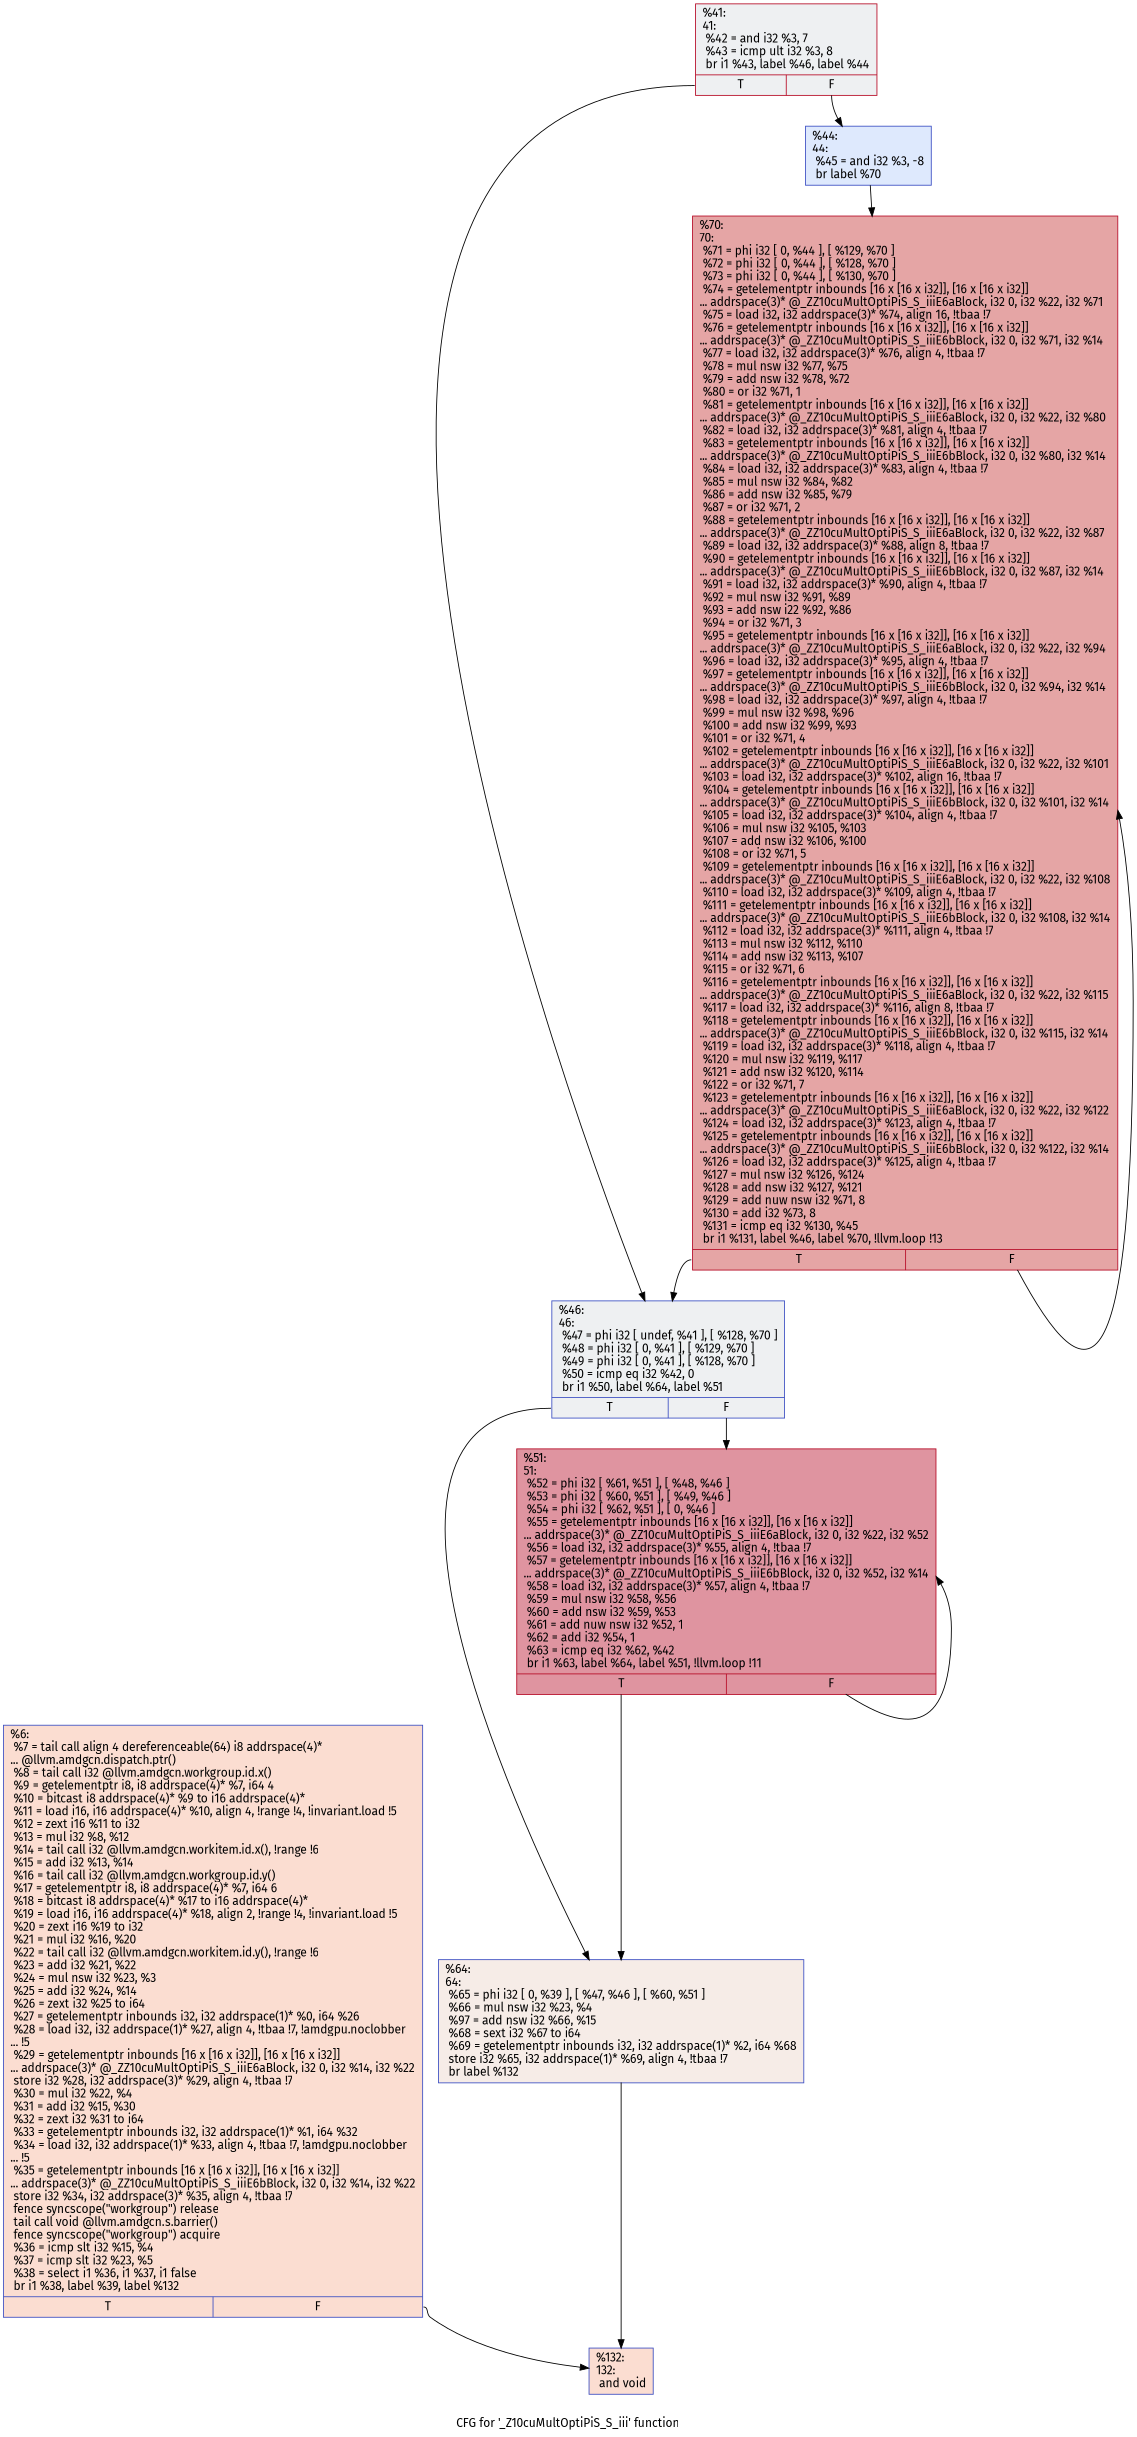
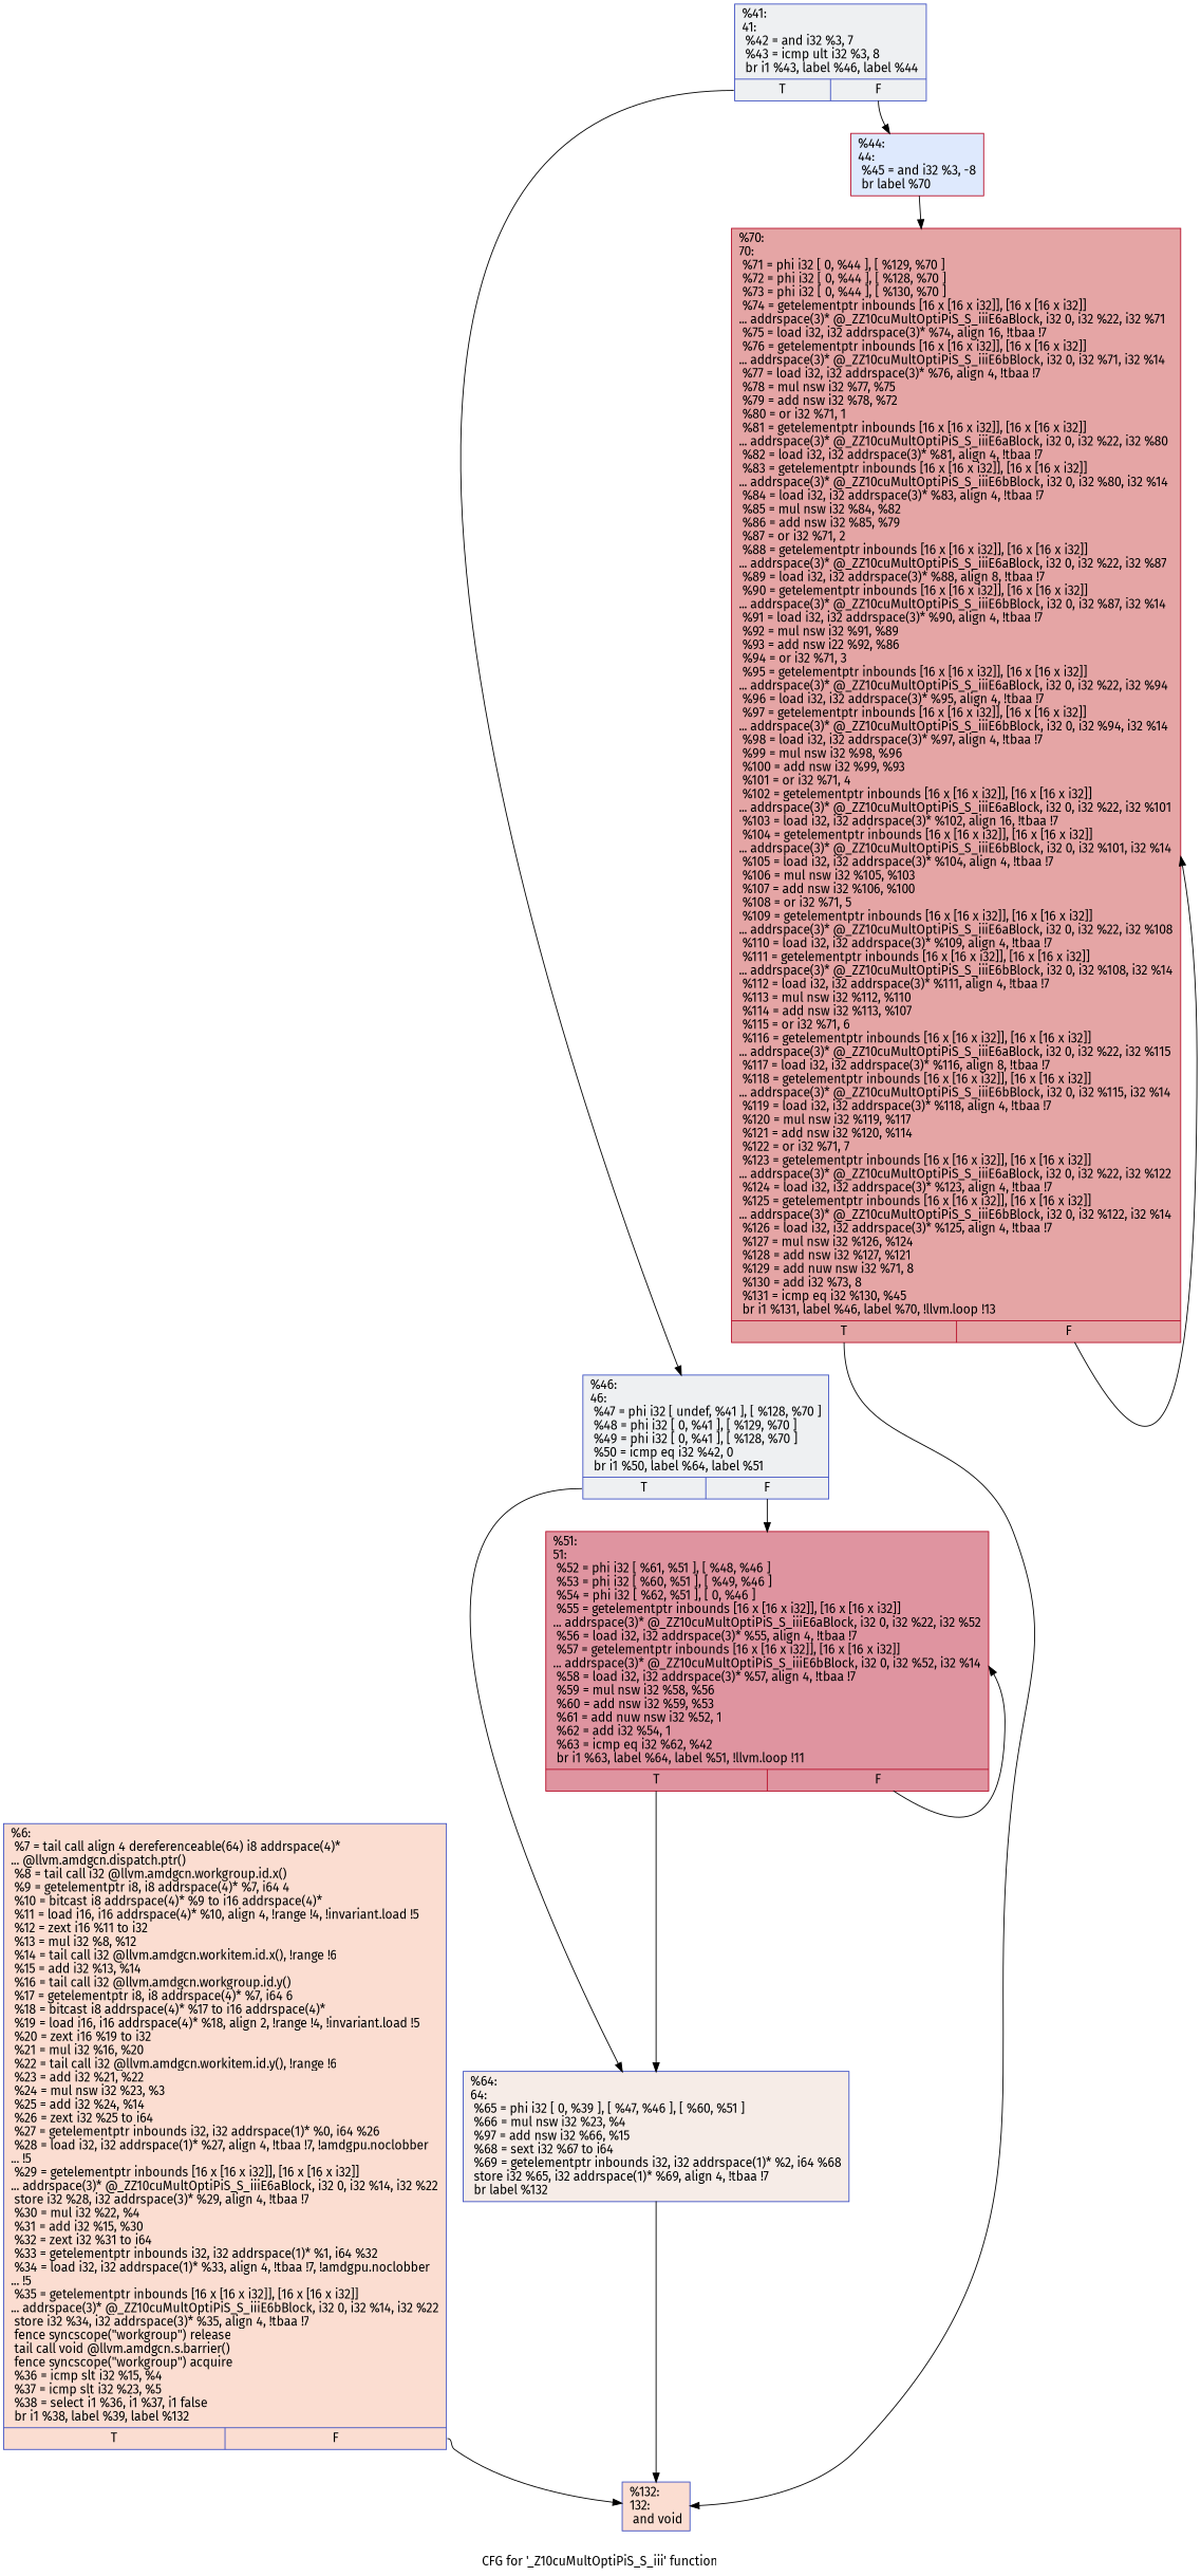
  digraph {
    fontname="Fira Sans"
    label="CFG for '_Z10cuMultOptiPiS_S_iii' function"
    node [color="#3d50c3ff" fillcolor="#f7b39670" fontname="Fira Sans" shape=record style=filled]
    edge [fontname="Fira Sans" tailport=s0]
    n1 [label="{%6:\l  %7 = tail call align 4 dereferenceable(64) i8 addrspace(4)*\l... @llvm.amdgcn.dispatch.ptr()\l  %8 = tail call i32 @llvm.amdgcn.workgroup.id.x()\l  %9 = getelementptr i8, i8 addrspace(4)* %7, i64 4\l  %10 = bitcast i8 addrspace(4)* %9 to i16 addrspace(4)*\l  %11 = load i16, i16 addrspace(4)* %10, align 4, !range !4, !invariant.load !5\l  %12 = zext i16 %11 to i32\l  %13 = mul i32 %8, %12\l  %14 = tail call i32 @llvm.amdgcn.workitem.id.x(), !range !6\l  %15 = add i32 %13, %14\l  %16 = tail call i32 @llvm.amdgcn.workgroup.id.y()\l  %17 = getelementptr i8, i8 addrspace(4)* %7, i64 6\l  %18 = bitcast i8 addrspace(4)* %17 to i16 addrspace(4)*\l  %19 = load i16, i16 addrspace(4)* %18, align 2, !range !4, !invariant.load !5\l  %20 = zext i16 %19 to i32\l  %21 = mul i32 %16, %20\l  %22 = tail call i32 @llvm.amdgcn.workitem.id.y(), !range !6\l  %23 = add i32 %21, %22\l  %24 = mul nsw i32 %23, %3\l  %25 = add i32 %24, %14\l  %26 = zext i32 %25 to i64\l  %27 = getelementptr inbounds i32, i32 addrspace(1)* %0, i64 %26\l  %28 = load i32, i32 addrspace(1)* %27, align 4, !tbaa !7, !amdgpu.noclobber\l... !5\l  %29 = getelementptr inbounds [16 x [16 x i32]], [16 x [16 x i32]]\l... addrspace(3)* @_ZZ10cuMultOptiPiS_S_iiiE6aBlock, i32 0, i32 %14, i32 %22\l  store i32 %28, i32 addrspace(3)* %29, align 4, !tbaa !7\l  %30 = mul i32 %22, %4\l  %31 = add i32 %15, %30\l  %32 = zext i32 %31 to i64\l  %33 = getelementptr inbounds i32, i32 addrspace(1)* %1, i64 %32\l  %34 = load i32, i32 addrspace(1)* %33, align 4, !tbaa !7, !amdgpu.noclobber\l... !5\l  %35 = getelementptr inbounds [16 x [16 x i32]], [16 x [16 x i32]]\l... addrspace(3)* @_ZZ10cuMultOptiPiS_S_iiiE6bBlock, i32 0, i32 %14, i32 %22\l  store i32 %34, i32 addrspace(3)* %35, align 4, !tbaa !7\l  fence syncscope(\"workgroup\") release\l  tail call void @llvm.amdgcn.s.barrier()\l  fence syncscope(\"workgroup\") acquire\l  %36 = icmp slt i32 %15, %4\l  %37 = icmp slt i32 %23, %5\l  %38 = select i1 %36, i1 %37, i1 false\l  br i1 %38, label %39, label %132\l|{<s0>T|<s1>F}}"]
    n2 [label="{%132:\l132:                                              \l  and void\l}"]
-   n3 [color="#b70d28ff" fillcolor="#d9dce170" label="{%41:\l41:                                               \l  %42 = and i32 %3, 7\l  %43 = icmp ult i32 %3, 8\l  br i1 %43, label %46, label %44\l|{<s0>T|<s1>F}}"]
+   n3 [fillcolor="#d9dce170" label="{%41:\l41:                                               \l  %42 = and i32 %3, 7\l  %43 = icmp ult i32 %3, 8\l  br i1 %43, label %46, label %44\l|{<s0>T|<s1>F}}"]
    n4 [fillcolor="#d9dce170" label="{%46:\l46:                                               \l  %47 = phi i32 [ undef, %41 ], [ %128, %70 ]\l  %48 = phi i32 [ 0, %41 ], [ %129, %70 ]\l  %49 = phi i32 [ 0, %41 ], [ %128, %70 ]\l  %50 = icmp eq i32 %42, 0\l  br i1 %50, label %64, label %51\l|{<s0>T|<s1>F}}"]
-   n5 [fillcolor="#b5cdfa70" label="{%44:\l44:                                               \l  %45 = and i32 %3, -8\l  br label %70\l}"]
+   n5 [color="#b70d28ff" fillcolor="#b5cdfa70" label="{%44:\l44:                                               \l  %45 = and i32 %3, -8\l  br label %70\l}"]
    n6 [fillcolor="#ead5c970" label="{%64:\l64:                                               \l  %65 = phi i32 [ 0, %39 ], [ %47, %46 ], [ %60, %51 ]\l  %66 = mul nsw i32 %23, %4\l  %97 = add nsw i32 %66, %15\l  %68 = sext i32 %67 to i64\l  %69 = getelementptr inbounds i32, i32 addrspace(1)* %2, i64 %68\l  store i32 %65, i32 addrspace(1)* %69, align 4, !tbaa !7\l  br label %132\l}"]
    n7 [color="#b70d28ff" fillcolor="#b70d2870" label="{%51:\l51:                                               \l  %52 = phi i32 [ %61, %51 ], [ %48, %46 ]\l  %53 = phi i32 [ %60, %51 ], [ %49, %46 ]\l  %54 = phi i32 [ %62, %51 ], [ 0, %46 ]\l  %55 = getelementptr inbounds [16 x [16 x i32]], [16 x [16 x i32]]\l... addrspace(3)* @_ZZ10cuMultOptiPiS_S_iiiE6aBlock, i32 0, i32 %22, i32 %52\l  %56 = load i32, i32 addrspace(3)* %55, align 4, !tbaa !7\l  %57 = getelementptr inbounds [16 x [16 x i32]], [16 x [16 x i32]]\l... addrspace(3)* @_ZZ10cuMultOptiPiS_S_iiiE6bBlock, i32 0, i32 %52, i32 %14\l  %58 = load i32, i32 addrspace(3)* %57, align 4, !tbaa !7\l  %59 = mul nsw i32 %58, %56\l  %60 = add nsw i32 %59, %53\l  %61 = add nuw nsw i32 %52, 1\l  %62 = add i32 %54, 1\l  %63 = icmp eq i32 %62, %42\l  br i1 %63, label %64, label %51, !llvm.loop !11\l|{<s0>T|<s1>F}}"]
    n8 [color="#b70d28ff" fillcolor="#c5333470" label="{%70:\l70:                                               \l  %71 = phi i32 [ 0, %44 ], [ %129, %70 ]\l  %72 = phi i32 [ 0, %44 ], [ %128, %70 ]\l  %73 = phi i32 [ 0, %44 ], [ %130, %70 ]\l  %74 = getelementptr inbounds [16 x [16 x i32]], [16 x [16 x i32]]\l... addrspace(3)* @_ZZ10cuMultOptiPiS_S_iiiE6aBlock, i32 0, i32 %22, i32 %71\l  %75 = load i32, i32 addrspace(3)* %74, align 16, !tbaa !7\l  %76 = getelementptr inbounds [16 x [16 x i32]], [16 x [16 x i32]]\l... addrspace(3)* @_ZZ10cuMultOptiPiS_S_iiiE6bBlock, i32 0, i32 %71, i32 %14\l  %77 = load i32, i32 addrspace(3)* %76, align 4, !tbaa !7\l  %78 = mul nsw i32 %77, %75\l  %79 = add nsw i32 %78, %72\l  %80 = or i32 %71, 1\l  %81 = getelementptr inbounds [16 x [16 x i32]], [16 x [16 x i32]]\l... addrspace(3)* @_ZZ10cuMultOptiPiS_S_iiiE6aBlock, i32 0, i32 %22, i32 %80\l  %82 = load i32, i32 addrspace(3)* %81, align 4, !tbaa !7\l  %83 = getelementptr inbounds [16 x [16 x i32]], [16 x [16 x i32]]\l... addrspace(3)* @_ZZ10cuMultOptiPiS_S_iiiE6bBlock, i32 0, i32 %80, i32 %14\l  %84 = load i32, i32 addrspace(3)* %83, align 4, !tbaa !7\l  %85 = mul nsw i32 %84, %82\l  %86 = add nsw i32 %85, %79\l  %87 = or i32 %71, 2\l  %88 = getelementptr inbounds [16 x [16 x i32]], [16 x [16 x i32]]\l... addrspace(3)* @_ZZ10cuMultOptiPiS_S_iiiE6aBlock, i32 0, i32 %22, i32 %87\l  %89 = load i32, i32 addrspace(3)* %88, align 8, !tbaa !7\l  %90 = getelementptr inbounds [16 x [16 x i32]], [16 x [16 x i32]]\l... addrspace(3)* @_ZZ10cuMultOptiPiS_S_iiiE6bBlock, i32 0, i32 %87, i32 %14\l  %91 = load i32, i32 addrspace(3)* %90, align 4, !tbaa !7\l  %92 = mul nsw i32 %91, %89\l  %93 = add nsw i22 %92, %86\l  %94 = or i32 %71, 3\l  %95 = getelementptr inbounds [16 x [16 x i32]], [16 x [16 x i32]]\l... addrspace(3)* @_ZZ10cuMultOptiPiS_S_iiiE6aBlock, i32 0, i32 %22, i32 %94\l  %96 = load i32, i32 addrspace(3)* %95, align 4, !tbaa !7\l  %97 = getelementptr inbounds [16 x [16 x i32]], [16 x [16 x i32]]\l... addrspace(3)* @_ZZ10cuMultOptiPiS_S_iiiE6bBlock, i32 0, i32 %94, i32 %14\l  %98 = load i32, i32 addrspace(3)* %97, align 4, !tbaa !7\l  %99 = mul nsw i32 %98, %96\l  %100 = add nsw i32 %99, %93\l  %101 = or i32 %71, 4\l  %102 = getelementptr inbounds [16 x [16 x i32]], [16 x [16 x i32]]\l... addrspace(3)* @_ZZ10cuMultOptiPiS_S_iiiE6aBlock, i32 0, i32 %22, i32 %101\l  %103 = load i32, i32 addrspace(3)* %102, align 16, !tbaa !7\l  %104 = getelementptr inbounds [16 x [16 x i32]], [16 x [16 x i32]]\l... addrspace(3)* @_ZZ10cuMultOptiPiS_S_iiiE6bBlock, i32 0, i32 %101, i32 %14\l  %105 = load i32, i32 addrspace(3)* %104, align 4, !tbaa !7\l  %106 = mul nsw i32 %105, %103\l  %107 = add nsw i32 %106, %100\l  %108 = or i32 %71, 5\l  %109 = getelementptr inbounds [16 x [16 x i32]], [16 x [16 x i32]]\l... addrspace(3)* @_ZZ10cuMultOptiPiS_S_iiiE6aBlock, i32 0, i32 %22, i32 %108\l  %110 = load i32, i32 addrspace(3)* %109, align 4, !tbaa !7\l  %111 = getelementptr inbounds [16 x [16 x i32]], [16 x [16 x i32]]\l... addrspace(3)* @_ZZ10cuMultOptiPiS_S_iiiE6bBlock, i32 0, i32 %108, i32 %14\l  %112 = load i32, i32 addrspace(3)* %111, align 4, !tbaa !7\l  %113 = mul nsw i32 %112, %110\l  %114 = add nsw i32 %113, %107\l  %115 = or i32 %71, 6\l  %116 = getelementptr inbounds [16 x [16 x i32]], [16 x [16 x i32]]\l... addrspace(3)* @_ZZ10cuMultOptiPiS_S_iiiE6aBlock, i32 0, i32 %22, i32 %115\l  %117 = load i32, i32 addrspace(3)* %116, align 8, !tbaa !7\l  %118 = getelementptr inbounds [16 x [16 x i32]], [16 x [16 x i32]]\l... addrspace(3)* @_ZZ10cuMultOptiPiS_S_iiiE6bBlock, i32 0, i32 %115, i32 %14\l  %119 = load i32, i32 addrspace(3)* %118, align 4, !tbaa !7\l  %120 = mul nsw i32 %119, %117\l  %121 = add nsw i32 %120, %114\l  %122 = or i32 %71, 7\l  %123 = getelementptr inbounds [16 x [16 x i32]], [16 x [16 x i32]]\l... addrspace(3)* @_ZZ10cuMultOptiPiS_S_iiiE6aBlock, i32 0, i32 %22, i32 %122\l  %124 = load i32, i32 addrspace(3)* %123, align 4, !tbaa !7\l  %125 = getelementptr inbounds [16 x [16 x i32]], [16 x [16 x i32]]\l... addrspace(3)* @_ZZ10cuMultOptiPiS_S_iiiE6bBlock, i32 0, i32 %122, i32 %14\l  %126 = load i32, i32 addrspace(3)* %125, align 4, !tbaa !7\l  %127 = mul nsw i32 %126, %124\l  %128 = add nsw i32 %127, %121\l  %129 = add nuw nsw i32 %71, 8\l  %130 = add i32 %73, 8\l  %131 = icmp eq i32 %130, %45\l  br i1 %131, label %46, label %70, !llvm.loop !13\l|{<s0>T|<s1>F}}"]
    n1 -> n2 [tailport=s1]
    n3 -> n4
    n3 -> n5 [tailport=s1]
    n4 -> n6
    n4 -> n7 [tailport=s1]
    n5 -> n8
    n6 -> n2
    n7 -> n6
    n7 -> n7 [tailport=s1]
-   n8 -> n4
+   n8 -> n2
    n8 -> n8 [tailport=s1]
  }
